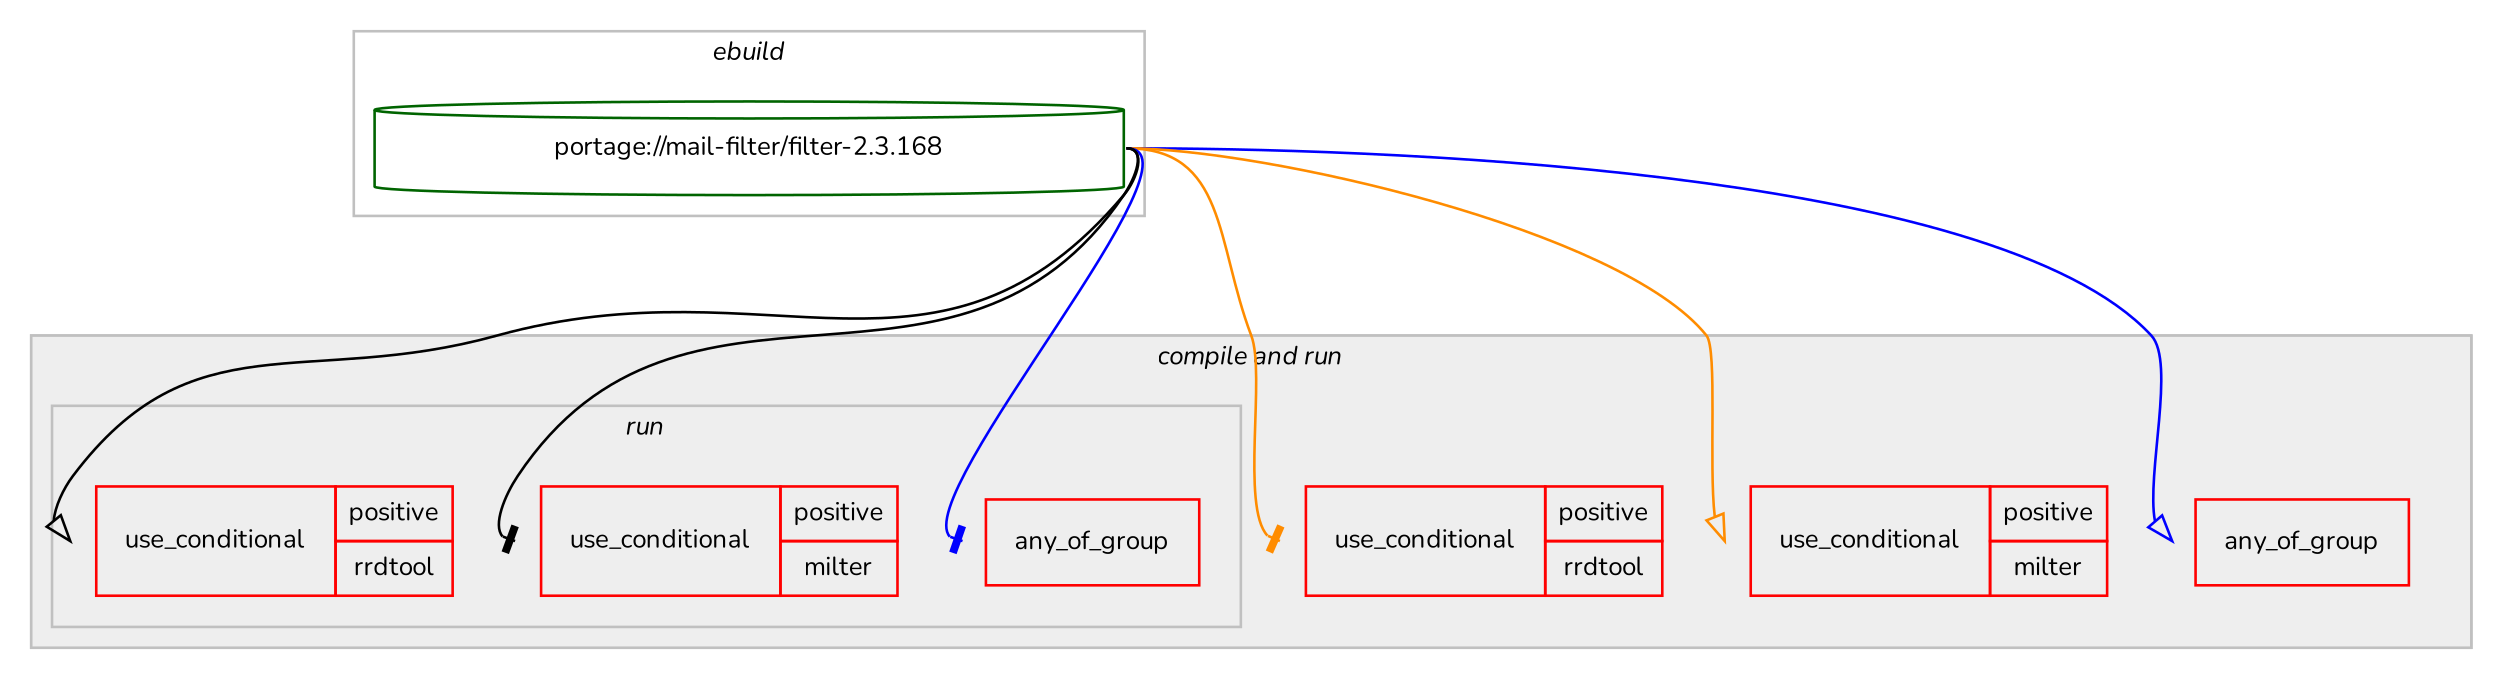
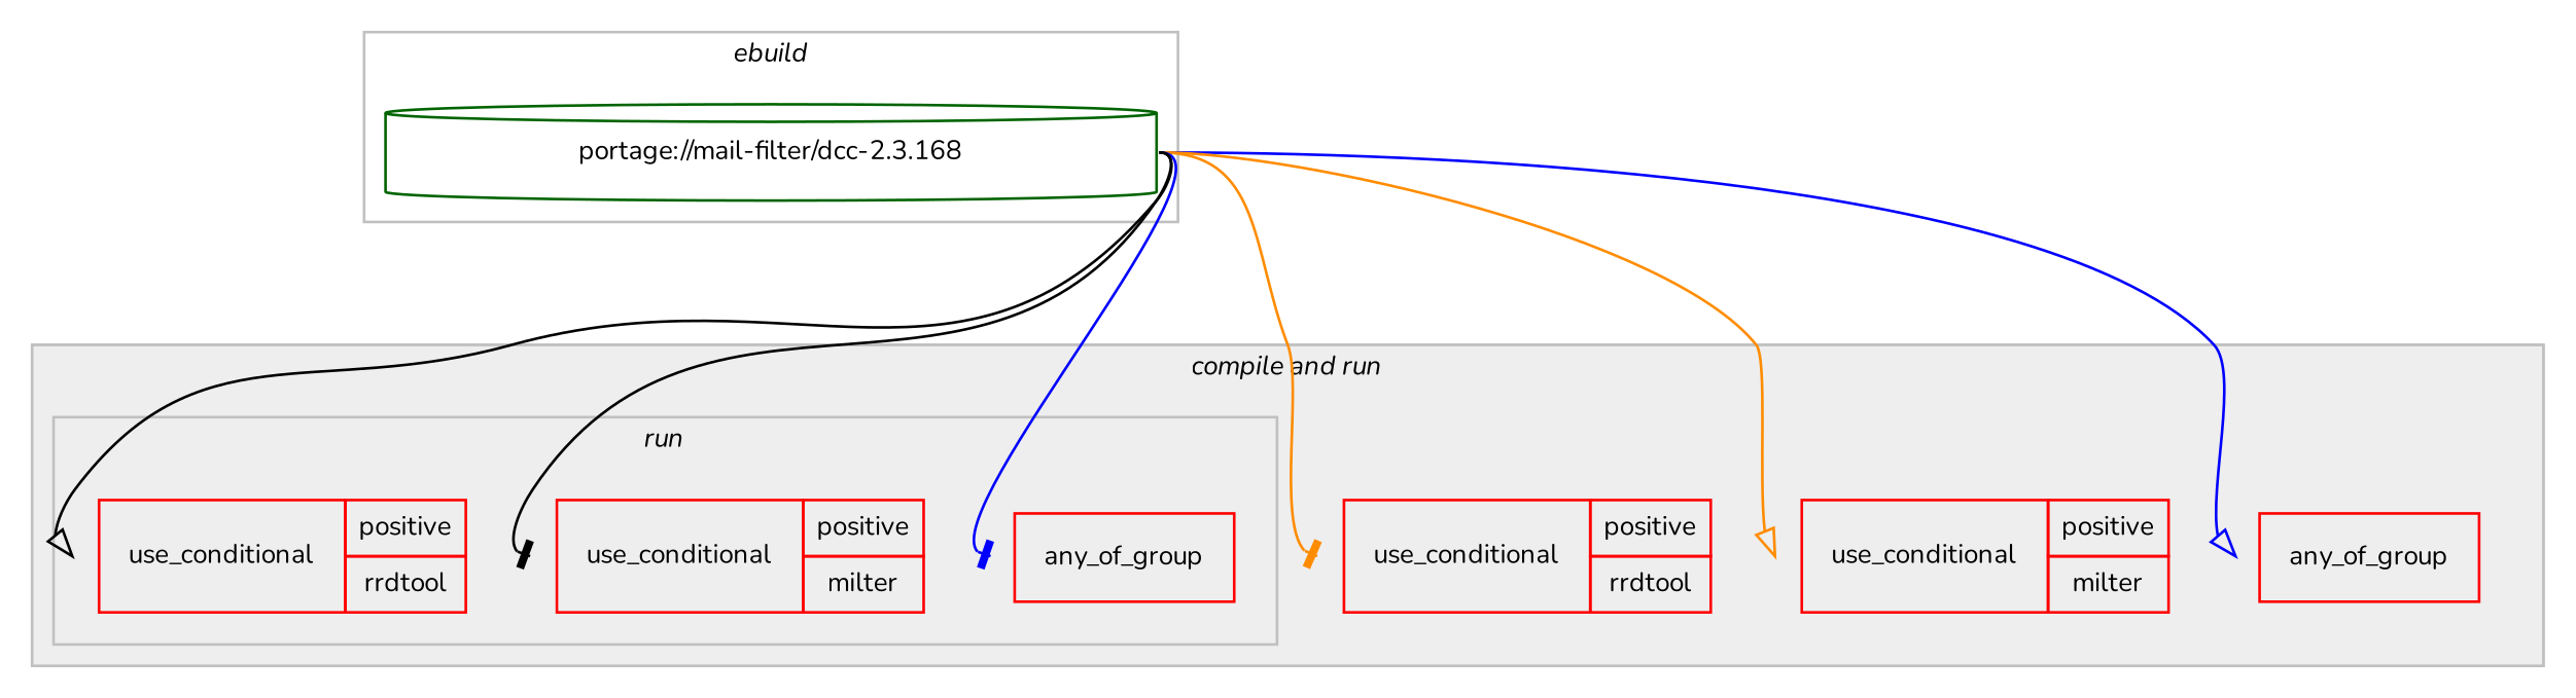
  digraph {
    compound=true
    concentrate=true
    fontname=Nunito
    fontsize=10
    newrank=true
    rankdir=TB
    ranksep=1.5
    node [color=red fontname=Nunito fontsize=10 shape=none]
    edge [arrowhead=onormal headport=w style=solid tailport=e weight=20 color=blue fontname=Nunito]
-   n1 [color=darkgreen label="portage://mail-filter/filter-2.3.168" width=4 shape=cylinder]
+   n1 [color=darkgreen label="portage://mail-filter/dcc-2.3.168" width=4 shape=cylinder]
    n2 [label=<<TABLE BORDER="0" CELLBORDER="1" CELLSPACING="0" CELLPADDING="4"><TR><TD CELLPADDING="10">any_of_group</TD></TR></TABLE>>]
    n3 [label=<<TABLE BORDER="0" CELLBORDER="1" CELLSPACING="0" CELLPADDING="4"><TR><TD ROWSPAN="3" CELLPADDING="10">use_conditional</TD></TR><TR><TD>positive</TD></TR><TR><TD>milter</TD></TR></TABLE>>]
    n4 [label=<<TABLE BORDER="0" CELLBORDER="1" CELLSPACING="0" CELLPADDING="4"><TR><TD ROWSPAN="3" CELLPADDING="10">use_conditional</TD></TR><TR><TD>positive</TD></TR><TR><TD>rrdtool</TD></TR></TABLE>>]
    n5 [label=<<TABLE BORDER="0" CELLBORDER="1" CELLSPACING="0" CELLPADDING="4"><TR><TD CELLPADDING="10">any_of_group</TD></TR></TABLE>>]
    n6 [label=<<TABLE BORDER="0" CELLBORDER="1" CELLSPACING="0" CELLPADDING="4"><TR><TD ROWSPAN="3" CELLPADDING="10">use_conditional</TD></TR><TR><TD>positive</TD></TR><TR><TD>milter</TD></TR></TABLE>>]
    n7 [label=<<TABLE BORDER="0" CELLBORDER="1" CELLSPACING="0" CELLPADDING="4"><TR><TD ROWSPAN="3" CELLPADDING="10">use_conditional</TD></TR><TR><TD>positive</TD></TR><TR><TD>rrdtool</TD></TR></TABLE>>]
    subgraph cluster_1 {
      color=gray
      label=<<i>ebuild</i>>
      rank=same
      n1
    }
    subgraph cluster_2 {
      color=gray
      label=<<i>dependencies</i>>
      subgraph cluster_3 {
        color=gray
        fillcolor="#eeeeee"
        label=<<i>compile</i>>
        style=filled
        subgraph sub_4 {
          color=gray
          fillcolor="#eeeeee"
          label=<<i>compile</i>>
          style=filled
          n2
        }
        subgraph sub_5 {
          color=gray
          fillcolor="#eeeeee"
          label=<<i>compile</i>>
          style=filled
          n3
        }
        subgraph sub_6 {
          color=gray
          fillcolor="#eeeeee"
          label=<<i>compile</i>>
          style=filled
          n4
        }
      }
      subgraph cluster_7 {
        color=gray
        fillcolor="#eeeeee"
        label=<<i>compile and run</i>>
        style=filled
      }
      subgraph cluster_8 {
        color=gray
        fillcolor="#eeeeee"
        label=<<i>run</i>>
        style=filled
        subgraph sub_9 {
          color=gray
          fillcolor="#eeeeee"
          label=<<i>run</i>>
          style=filled
          n5
        }
        subgraph sub_10 {
          color=gray
          fillcolor="#eeeeee"
          label=<<i>run</i>>
          style=filled
          n6
        }
        subgraph sub_11 {
          color=gray
          fillcolor="#eeeeee"
          label=<<i>run</i>>
          style=filled
          n7
        }
      }
    }
    subgraph cluster_12 {
      color=gray
      label=<<i>candidates</i>>
      rank=same
    }
    n1 -> n2
    n1 -> n3 [color=darkorange]
    n1 -> n4 [arrowhead=tee color=darkorange]
    n1 -> n5 [arrowhead=tee]
    n1 -> n6 [arrowhead=tee color=black]
    n1 -> n7 [color=black]
  }
